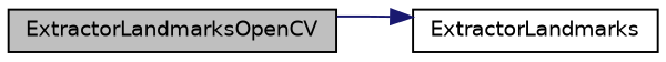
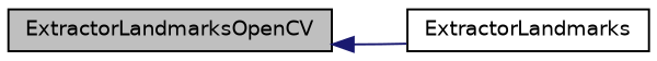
  digraph {
    rankdir=LR
    node [color=black fontname=Helvetica fontsize=10 shape=record style=filled]
    n1 [fillcolor=grey75 fontcolor=black height=0.2 label=ExtractorLandmarksOpenCV width=0.4]
    n2 [fillcolor=white height=0.2 label=ExtractorLandmarks width=0.4]
-   n2 -> n1 [color=midnightblue dir=back fontname=Helvetica fontsize=10 labelfontname=Helvetica labelfontsize=10 style=solid]
+   n1 -> n2 [color=midnightblue dir=back fontname=Helvetica fontsize=10 labelfontname=Helvetica labelfontsize=10 style=solid]
  }
